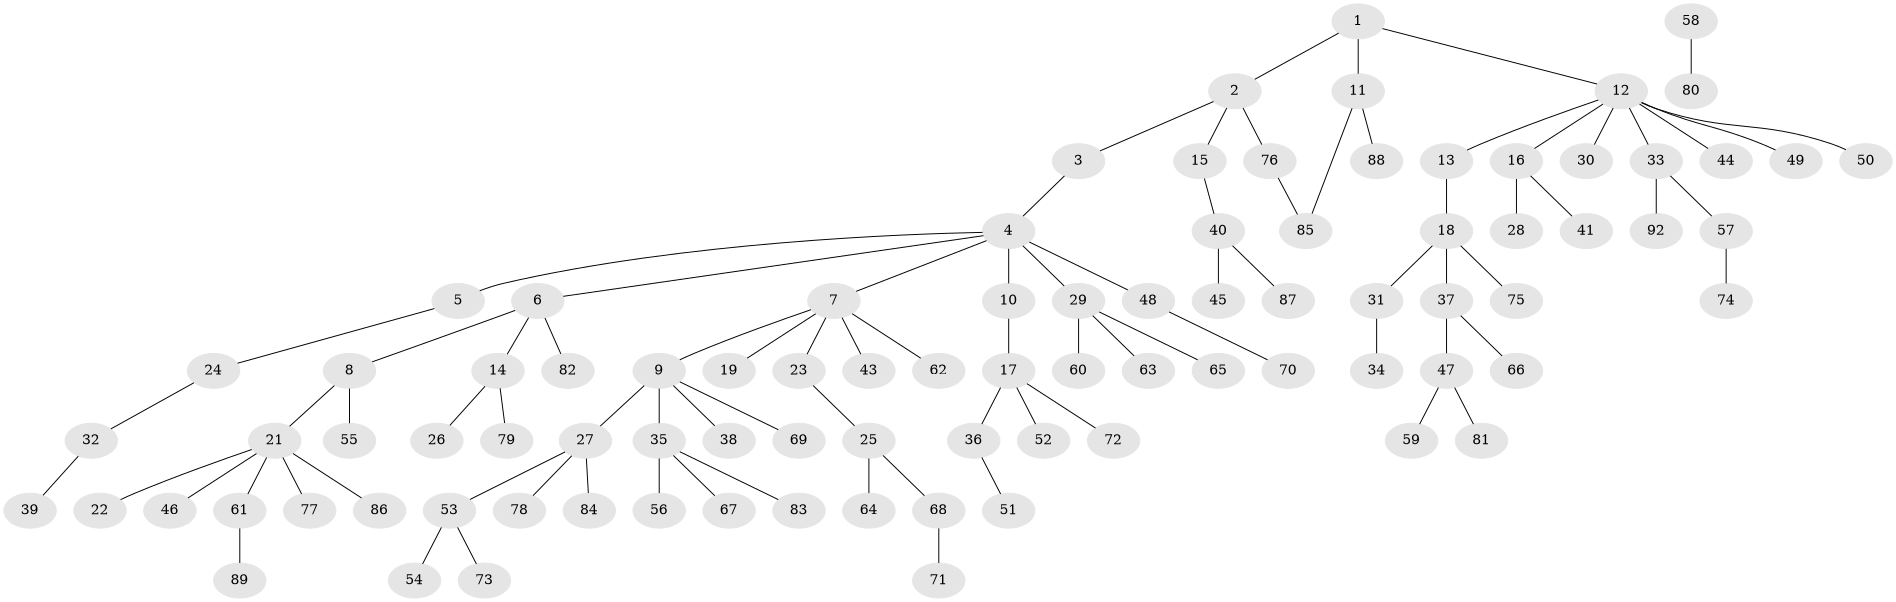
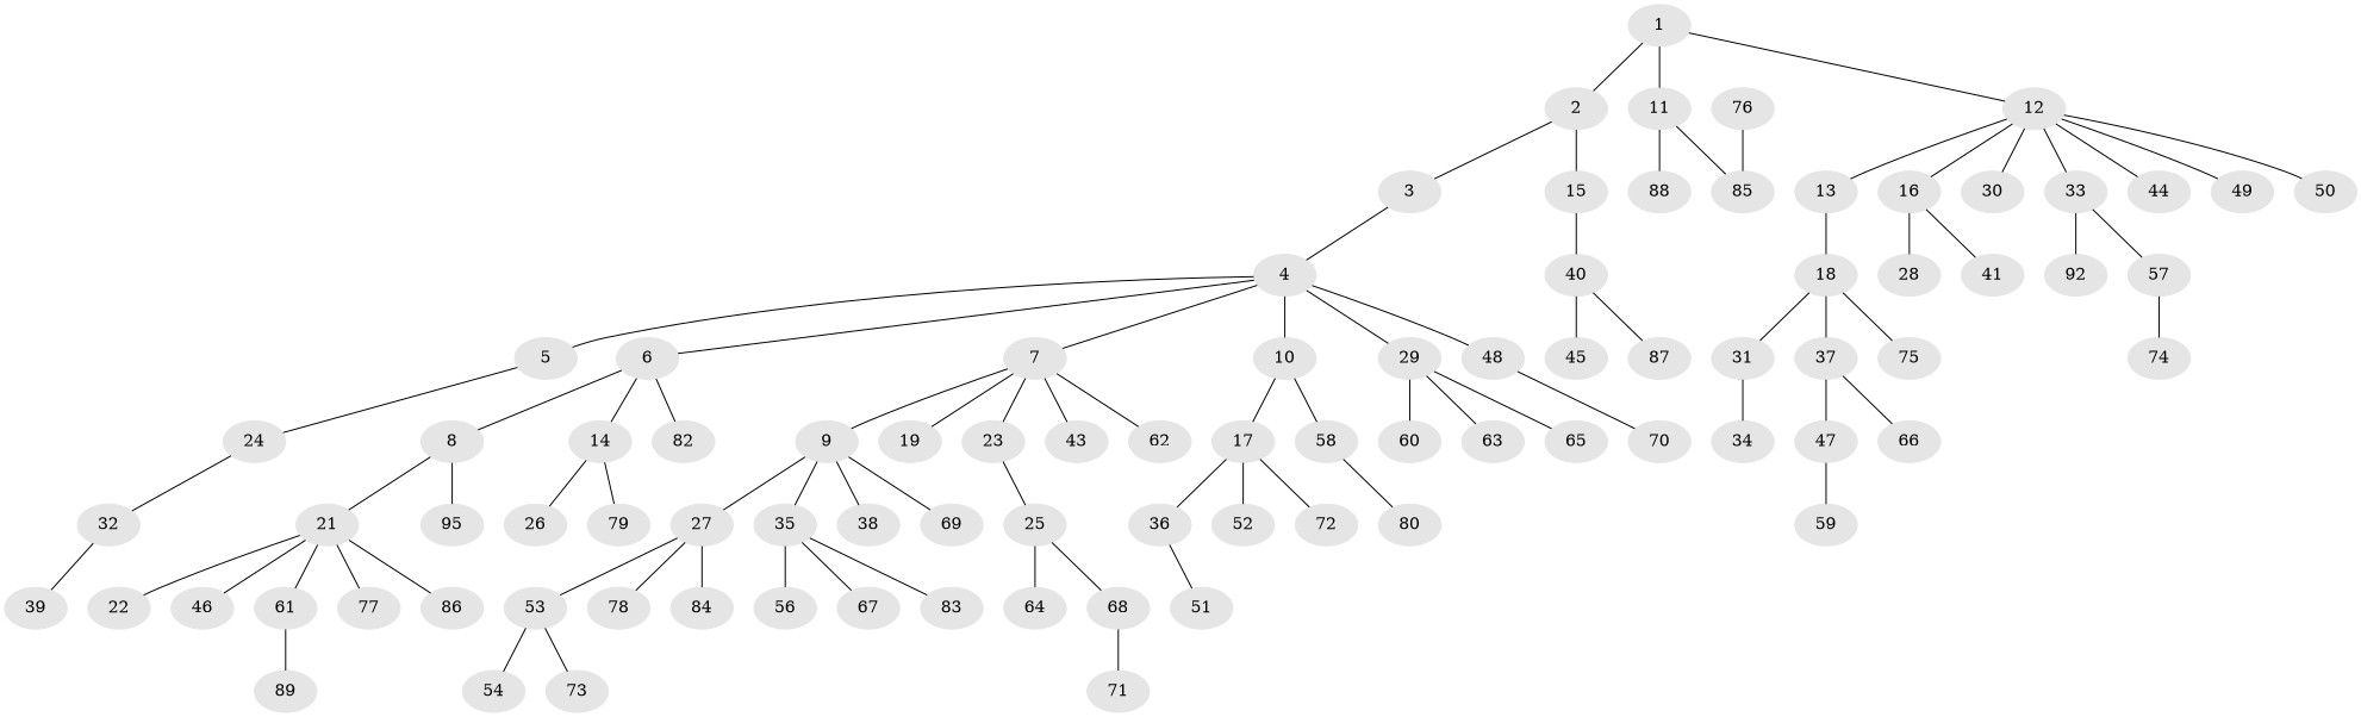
  graph {
    node [color=gray90 style=filled]
    1
    2
    11
    12
    3
    15
    76
    85
    88
    13
    16
    30
    33
    44
    49
    50
    4
    40
    5
    6
    7
    10
    29
    48
    24
    8
    14
    82
    9
    19
    23
    43
    62
    17
    58
    60
    63
    65
    70
    32
    21
-   55
+   55 [label=95]
    26
    79
    27
    35
    38
    69
    25
    22
    46
    61
    77
    86
    53
    78
    84
    56
    67
    83
    36
    52
    72
    80
    18
    28
    41
    n68 [label=92]
    57
    45
    87
    31
    37
    75
    51
    34
    47
    66
    89
    64
    68
    39
    71
    54
    73
    74
    59
-   81
    1 -- 2
    1 -- 11
    1 -- 12
    2 -- 3
    2 -- 15
-   2 -- 76
    11 -- 85
    11 -- 88
    12 -- 13
    12 -- 16
    12 -- 30
    12 -- 33
    12 -- 44
    12 -- 49
    12 -- 50
    3 -- 4
    15 -- 40
    76 -- 85
    13 -- 18
    16 -- 28
    16 -- 41
    33 -- n68
    33 -- 57
    4 -- 5
    4 -- 6
    4 -- 7
    4 -- 10
    4 -- 29
    4 -- 48
    40 -- 45
    40 -- 87
    5 -- 24
    6 -- 8
    6 -- 14
    6 -- 82
    7 -- 9
    7 -- 19
    7 -- 23
    7 -- 43
    7 -- 62
    10 -- 17
+   10 -- 58
    29 -- 60
    29 -- 63
    29 -- 65
    48 -- 70
    24 -- 32
    8 -- 21
    8 -- 55
    14 -- 26
    14 -- 79
    9 -- 27
    9 -- 35
    9 -- 38
    9 -- 69
    23 -- 25
    17 -- 36
    17 -- 52
    17 -- 72
    58 -- 80
    32 -- 39
    21 -- 22
    21 -- 46
    21 -- 61
    21 -- 77
    21 -- 86
    27 -- 53
    27 -- 78
    27 -- 84
    35 -- 56
    35 -- 67
    35 -- 83
    25 -- 64
    25 -- 68
    61 -- 89
    53 -- 54
    53 -- 73
    36 -- 51
    18 -- 31
    18 -- 37
    18 -- 75
    57 -- 74
    31 -- 34
    37 -- 47
    37 -- 66
    47 -- 59
-   47 -- 81
    68 -- 71
  }
